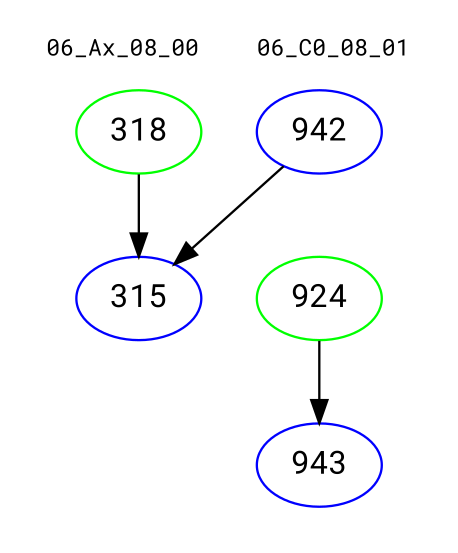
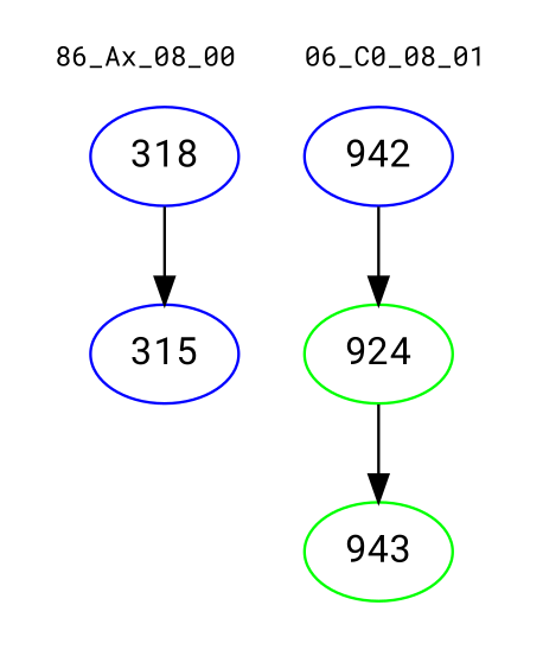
  digraph {
    fontname="Roboto Mono"
    node [color=blue fontname="Roboto Mono"]
    edge [color=black fontname="Roboto Mono"]
-   n1 [color=green label=318]
+   n1 [label=318]
    n2 [label=315]
    n3 [label=942]
    n4 [color=green label=924]
-   n5 [label=943]
+   n5 [color=green label=943]
    subgraph cluster_1 {
      color=white
      fontsize=10
-     label="06_Ax_08_00"
+     label="86_Ax_08_00"
      n1
      n2
    }
    subgraph cluster_2 {
      color=white
      fontsize=10
      label="06_C0_08_01"
      n3
      n4
      n5
    }
    n1 -> n2
-   n3 -> n2
+   n3 -> n4
    n4 -> n5
  }
